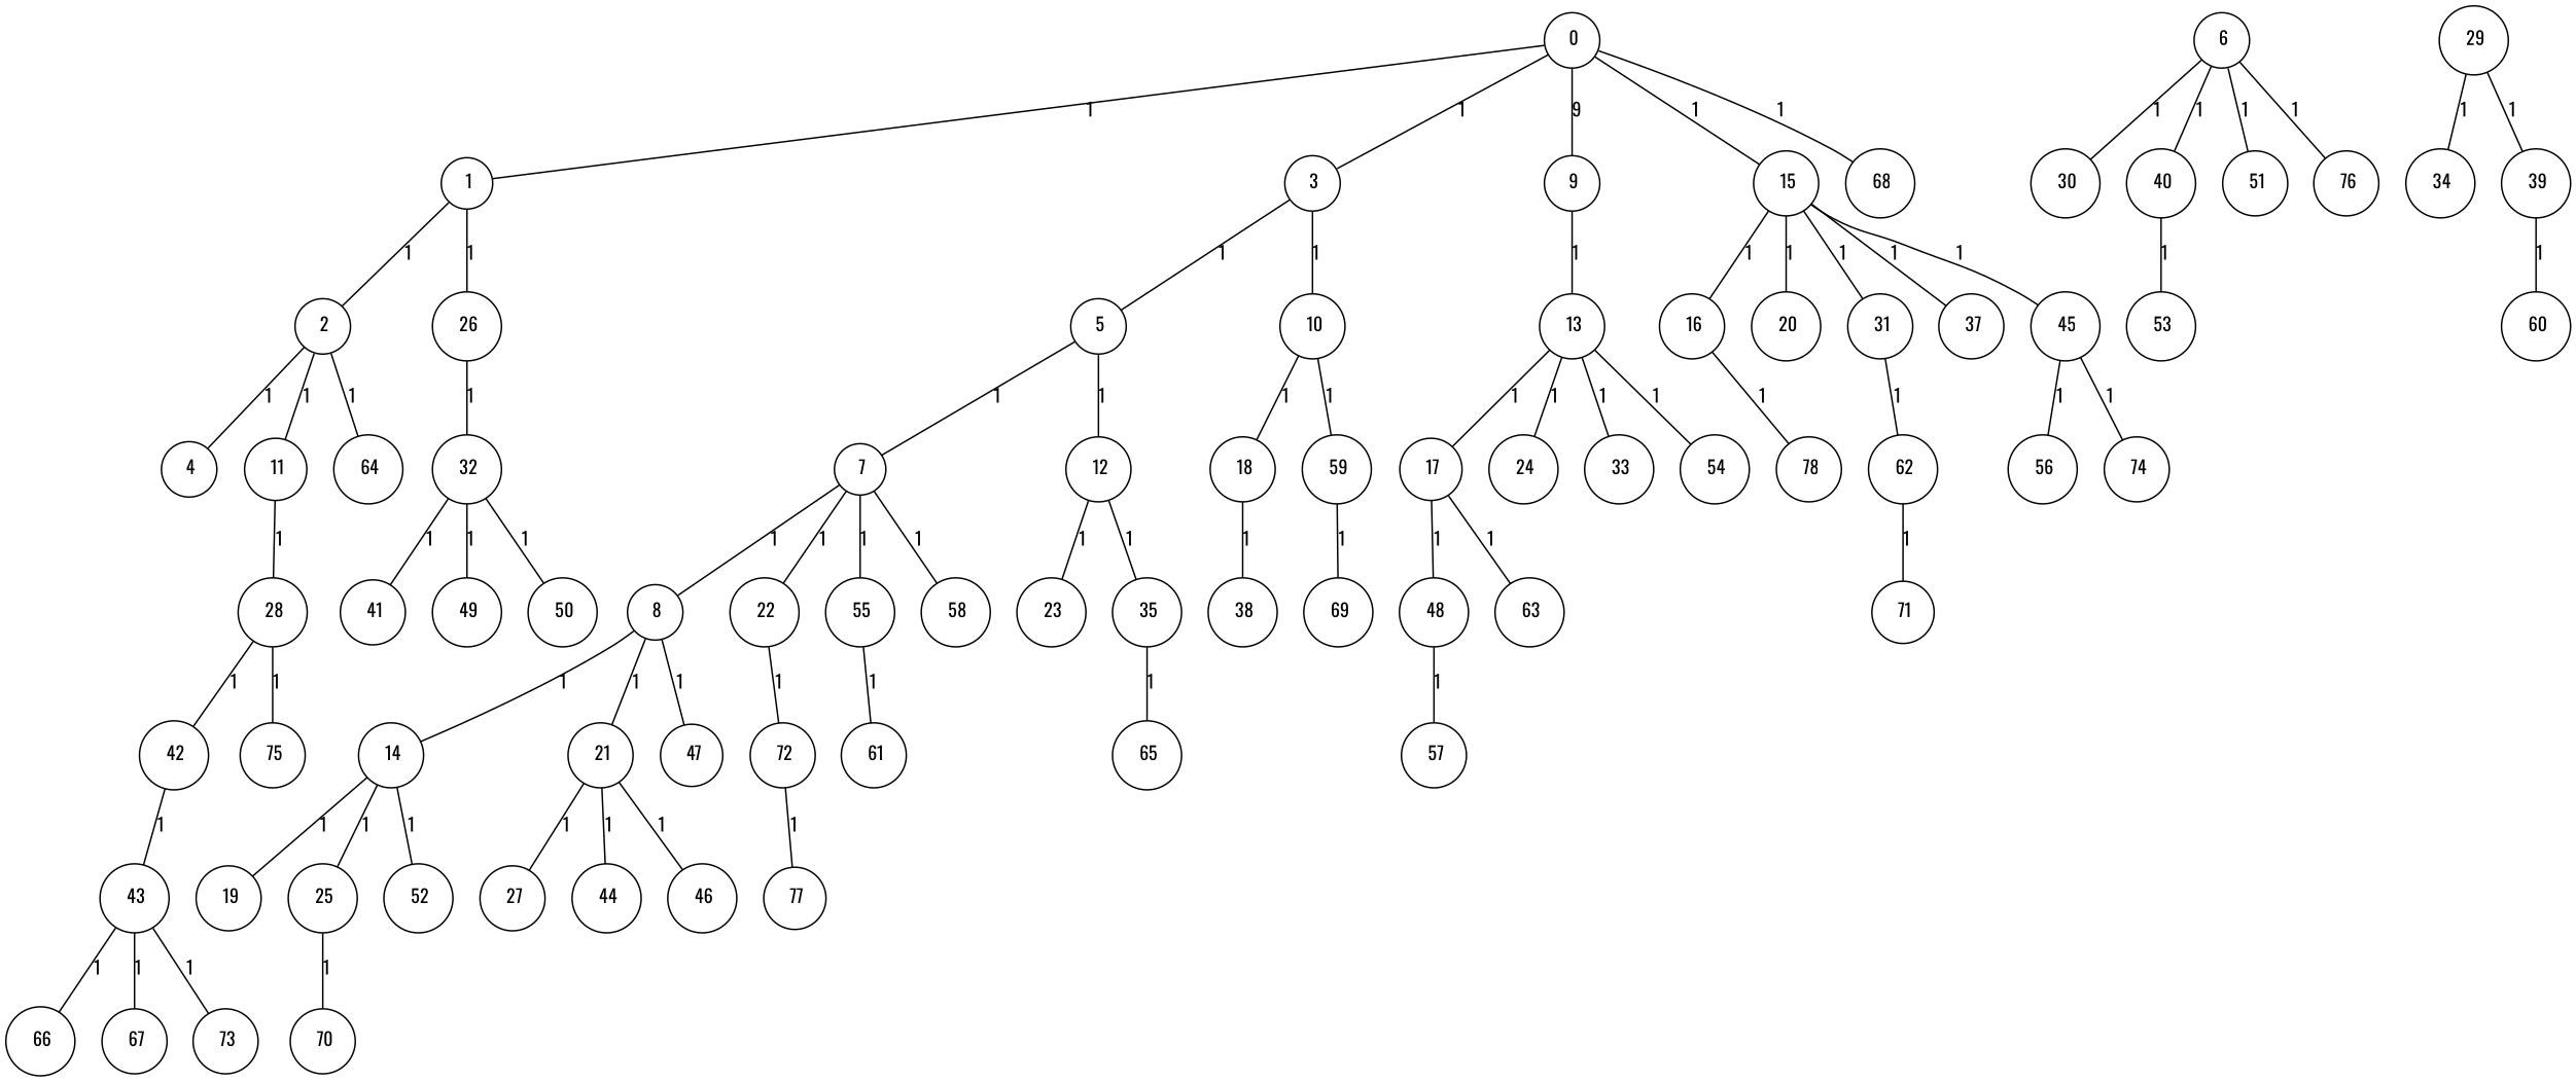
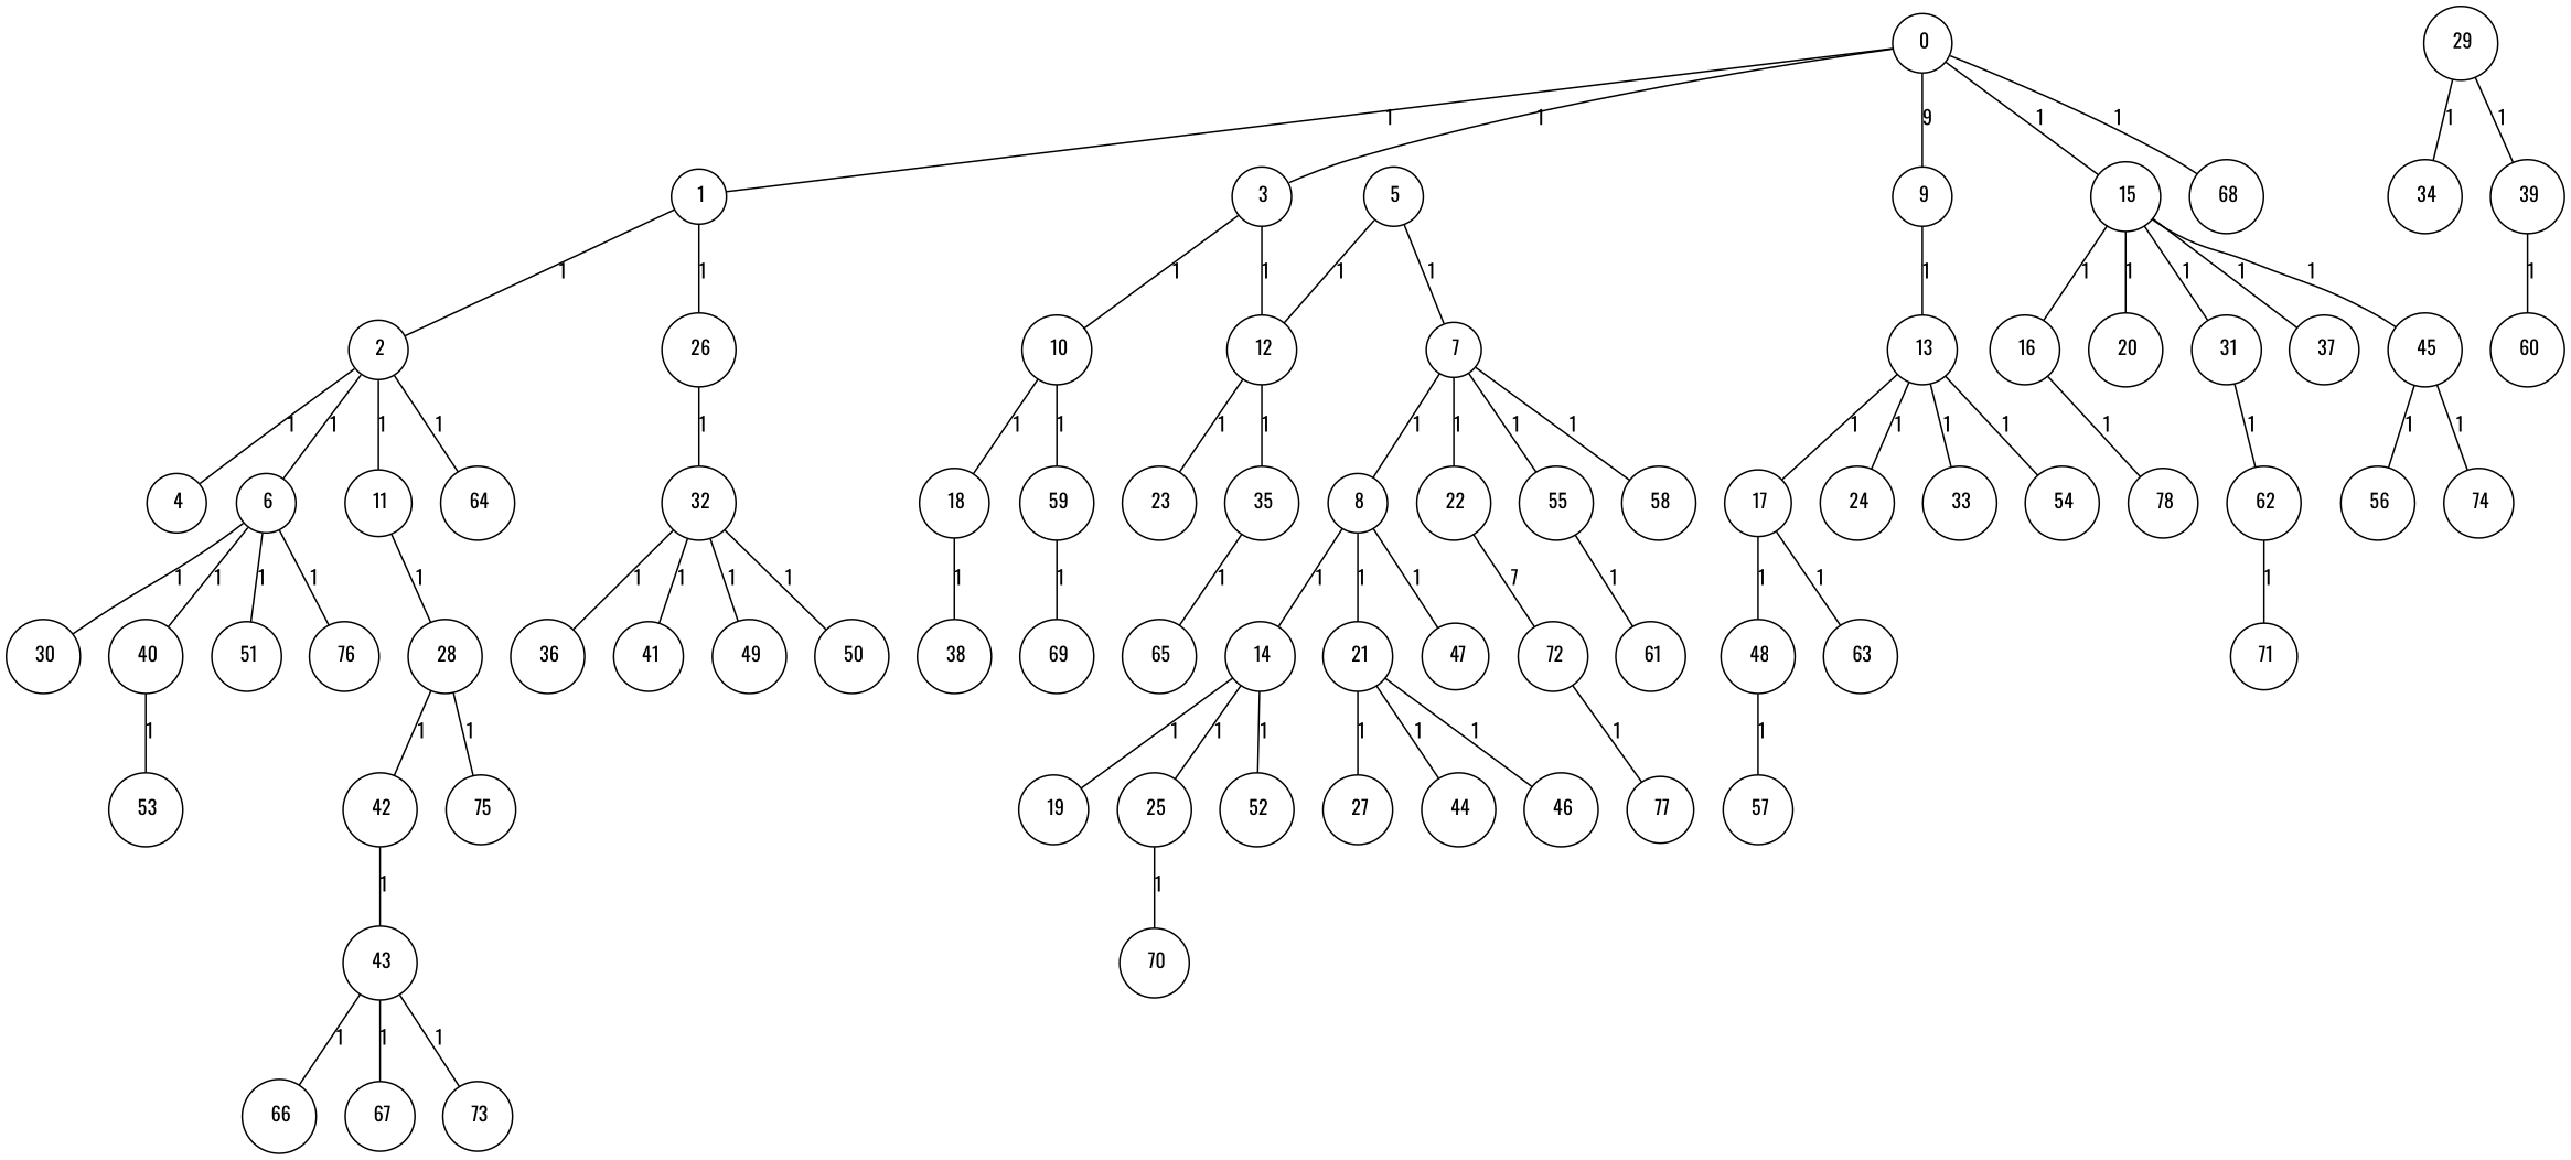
  graph {
    fixedsize="true;"
    fontname=Oswald
    node [color=black fontname=Oswald fontsize=12 hight=.12 shape=circle]
    edge [fontname=Oswald fontsize=12]
    n1 [label=" 0" width=.12]
    n2 [label=" 1" width=.12]
    n3 [label=" 3" width=.12]
    n4 [label=" 9" width=.12]
    n5 [label=" 15" width=.12]
    n6 [label=" 68" width=.12]
    n7 [label=" 2" width=.12]
    n8 [label=" 26" width=.12]
    n9 [label=" 5" width=.12]
    n10 [label=" 10" width=.12]
    n11 [label=" 13" width=.12]
    n12 [label=" 16" width=.12]
    n13 [label=" 20" width=.12]
    n14 [label=" 31" width=.12]
    n15 [label=" 37" width=.12]
    n16 [label=" 45" width=.12]
    n17 [label=" 4" width=.12]
    n18 [label=" 6" width=.12]
    n19 [label=" 11" width=.12]
    n20 [label=" 64" width=.12]
    n21 [label=" 32" width=.12]
    n22 [label=" 30" width=.12]
    n23 [label=" 40" width=.12]
    n24 [label=" 51" width=.12]
    n25 [label=" 76" width=.12]
    n26 [label=" 28" width=.12]
    n27 [label=" 7" width=.12]
    n28 [label=" 12" width=.12]
    n29 [label=" 18" width=.12]
    n30 [label=" 59" width=.12]
    n31 [label=" 8" width=.12]
    n32 [label=" 22" width=.12]
    n33 [label=" 55" width=.12]
    n34 [label=" 58" width=.12]
    n35 [label=" 23" width=.12]
    n36 [label=" 35" width=.12]
    n37 [label=" 53" width=.12]
    n38 [label=" 14" width=.12]
    n39 [label=" 21" width=.12]
    n40 [label=" 47" width=.12]
    n41 [label=" 72" width=.12]
    n42 [label=" 61" width=.12]
    n43 [label=" 19" width=.12]
    n44 [label=" 25" width=.12]
    n45 [label=" 52" width=.12]
    n46 [label=" 27" width=.12]
    n47 [label=" 44" width=.12]
    n48 [label=" 46" width=.12]
    n49 [label=" 17" width=.12]
    n50 [label=" 24" width=.12]
    n51 [label=" 33" width=.12]
    n52 [label=" 54" width=.12]
    n53 [label=" 38" width=.12]
    n54 [label=" 69" width=.12]
    n55 [label=" 42" width=.12]
    n56 [label=" 75" width=.12]
    n57 [label=" 65" width=.12]
    n58 [label=" 48" width=.12]
    n59 [label=" 63" width=.12]
    n60 [label=" 70" width=.12]
    n61 [label=" 78" width=.12]
    n62 [label=" 62" width=.12]
    n63 [label=" 56" width=.12]
    n64 [label=" 74" width=.12]
    n65 [label=" 29" width=.12]
    n66 [label=" 34" width=.12]
    n67 [label=" 39" width=.12]
    n68 [label=" 57" width=.12]
    n69 [label=" 77" width=.12]
+   n70 [label=" 36" width=.12]
    n71 [label=" 41" width=.12]
    n72 [label=" 49" width=.12]
    n73 [label=" 50" width=.12]
    n74 [label=" 43" width=.12]
    n75 [label=" 60" width=.12]
    n76 [label=" 71" width=.12]
    n77 [label=" 66" width=.12]
    n78 [label=" 67" width=.12]
    n79 [label=" 73" width=.12]
    n1 -- n2 [label=1]
    n1 -- n3 [label=1]
    n1 -- n4 [label=9]
    n1 -- n5 [label=1]
    n1 -- n6 [label=1]
    n2 -- n7 [label=1]
    n2 -- n8 [label=1]
-   n3 -- n9 [label=1]
+   n3 -- n28 [label=1]
    n3 -- n10 [label=1]
    n4 -- n11 [label=1]
    n5 -- n12 [label=1]
    n5 -- n13 [label=1]
    n5 -- n14 [label=1]
    n5 -- n15 [label=1]
    n5 -- n16 [label=1]
    n7 -- n17 [label=1]
+   n7 -- n18 [label=1]
    n7 -- n19 [label=1]
    n7 -- n20 [label=1]
    n8 -- n21 [label=1]
    n9 -- n27 [label=1]
    n9 -- n28 [label=1]
    n10 -- n29 [label=1]
    n10 -- n30 [label=1]
    n11 -- n49 [label=1]
    n11 -- n50 [label=1]
    n11 -- n51 [label=1]
    n11 -- n52 [label=1]
    n12 -- n61 [label=1]
    n14 -- n62 [label=1]
    n16 -- n63 [label=1]
    n16 -- n64 [label=1]
    n18 -- n22 [label=1]
    n18 -- n23 [label=1]
    n18 -- n24 [label=1]
    n18 -- n25 [label=1]
    n19 -- n26 [label=1]
+   n21 -- n70 [label=1]
    n21 -- n71 [label=1]
    n21 -- n72 [label=1]
    n21 -- n73 [label=1]
    n23 -- n37 [label=1]
    n26 -- n55 [label=1]
    n26 -- n56 [label=1]
    n27 -- n31 [label=1]
    n27 -- n32 [label=1]
    n27 -- n33 [label=1]
    n27 -- n34 [label=1]
    n28 -- n35 [label=1]
    n28 -- n36 [label=1]
    n29 -- n53 [label=1]
    n30 -- n54 [label=1]
    n31 -- n38 [label=1]
    n31 -- n39 [label=1]
    n31 -- n40 [label=1]
-   n32 -- n41 [label=1]
+   n32 -- n41 [label=7]
    n33 -- n42 [label=1]
    n36 -- n57 [label=1]
    n38 -- n43 [label=1]
    n38 -- n44 [label=1]
    n38 -- n45 [label=1]
    n39 -- n46 [label=1]
    n39 -- n47 [label=1]
    n39 -- n48 [label=1]
    n41 -- n69 [label=1]
    n44 -- n60 [label=1]
    n49 -- n58 [label=1]
    n49 -- n59 [label=1]
    n55 -- n74 [label=1]
    n58 -- n68 [label=1]
    n62 -- n76 [label=1]
    n65 -- n66 [label=1]
    n65 -- n67 [label=1]
    n67 -- n75 [label=1]
    n74 -- n77 [label=1]
    n74 -- n78 [label=1]
    n74 -- n79 [label=1]
  }
